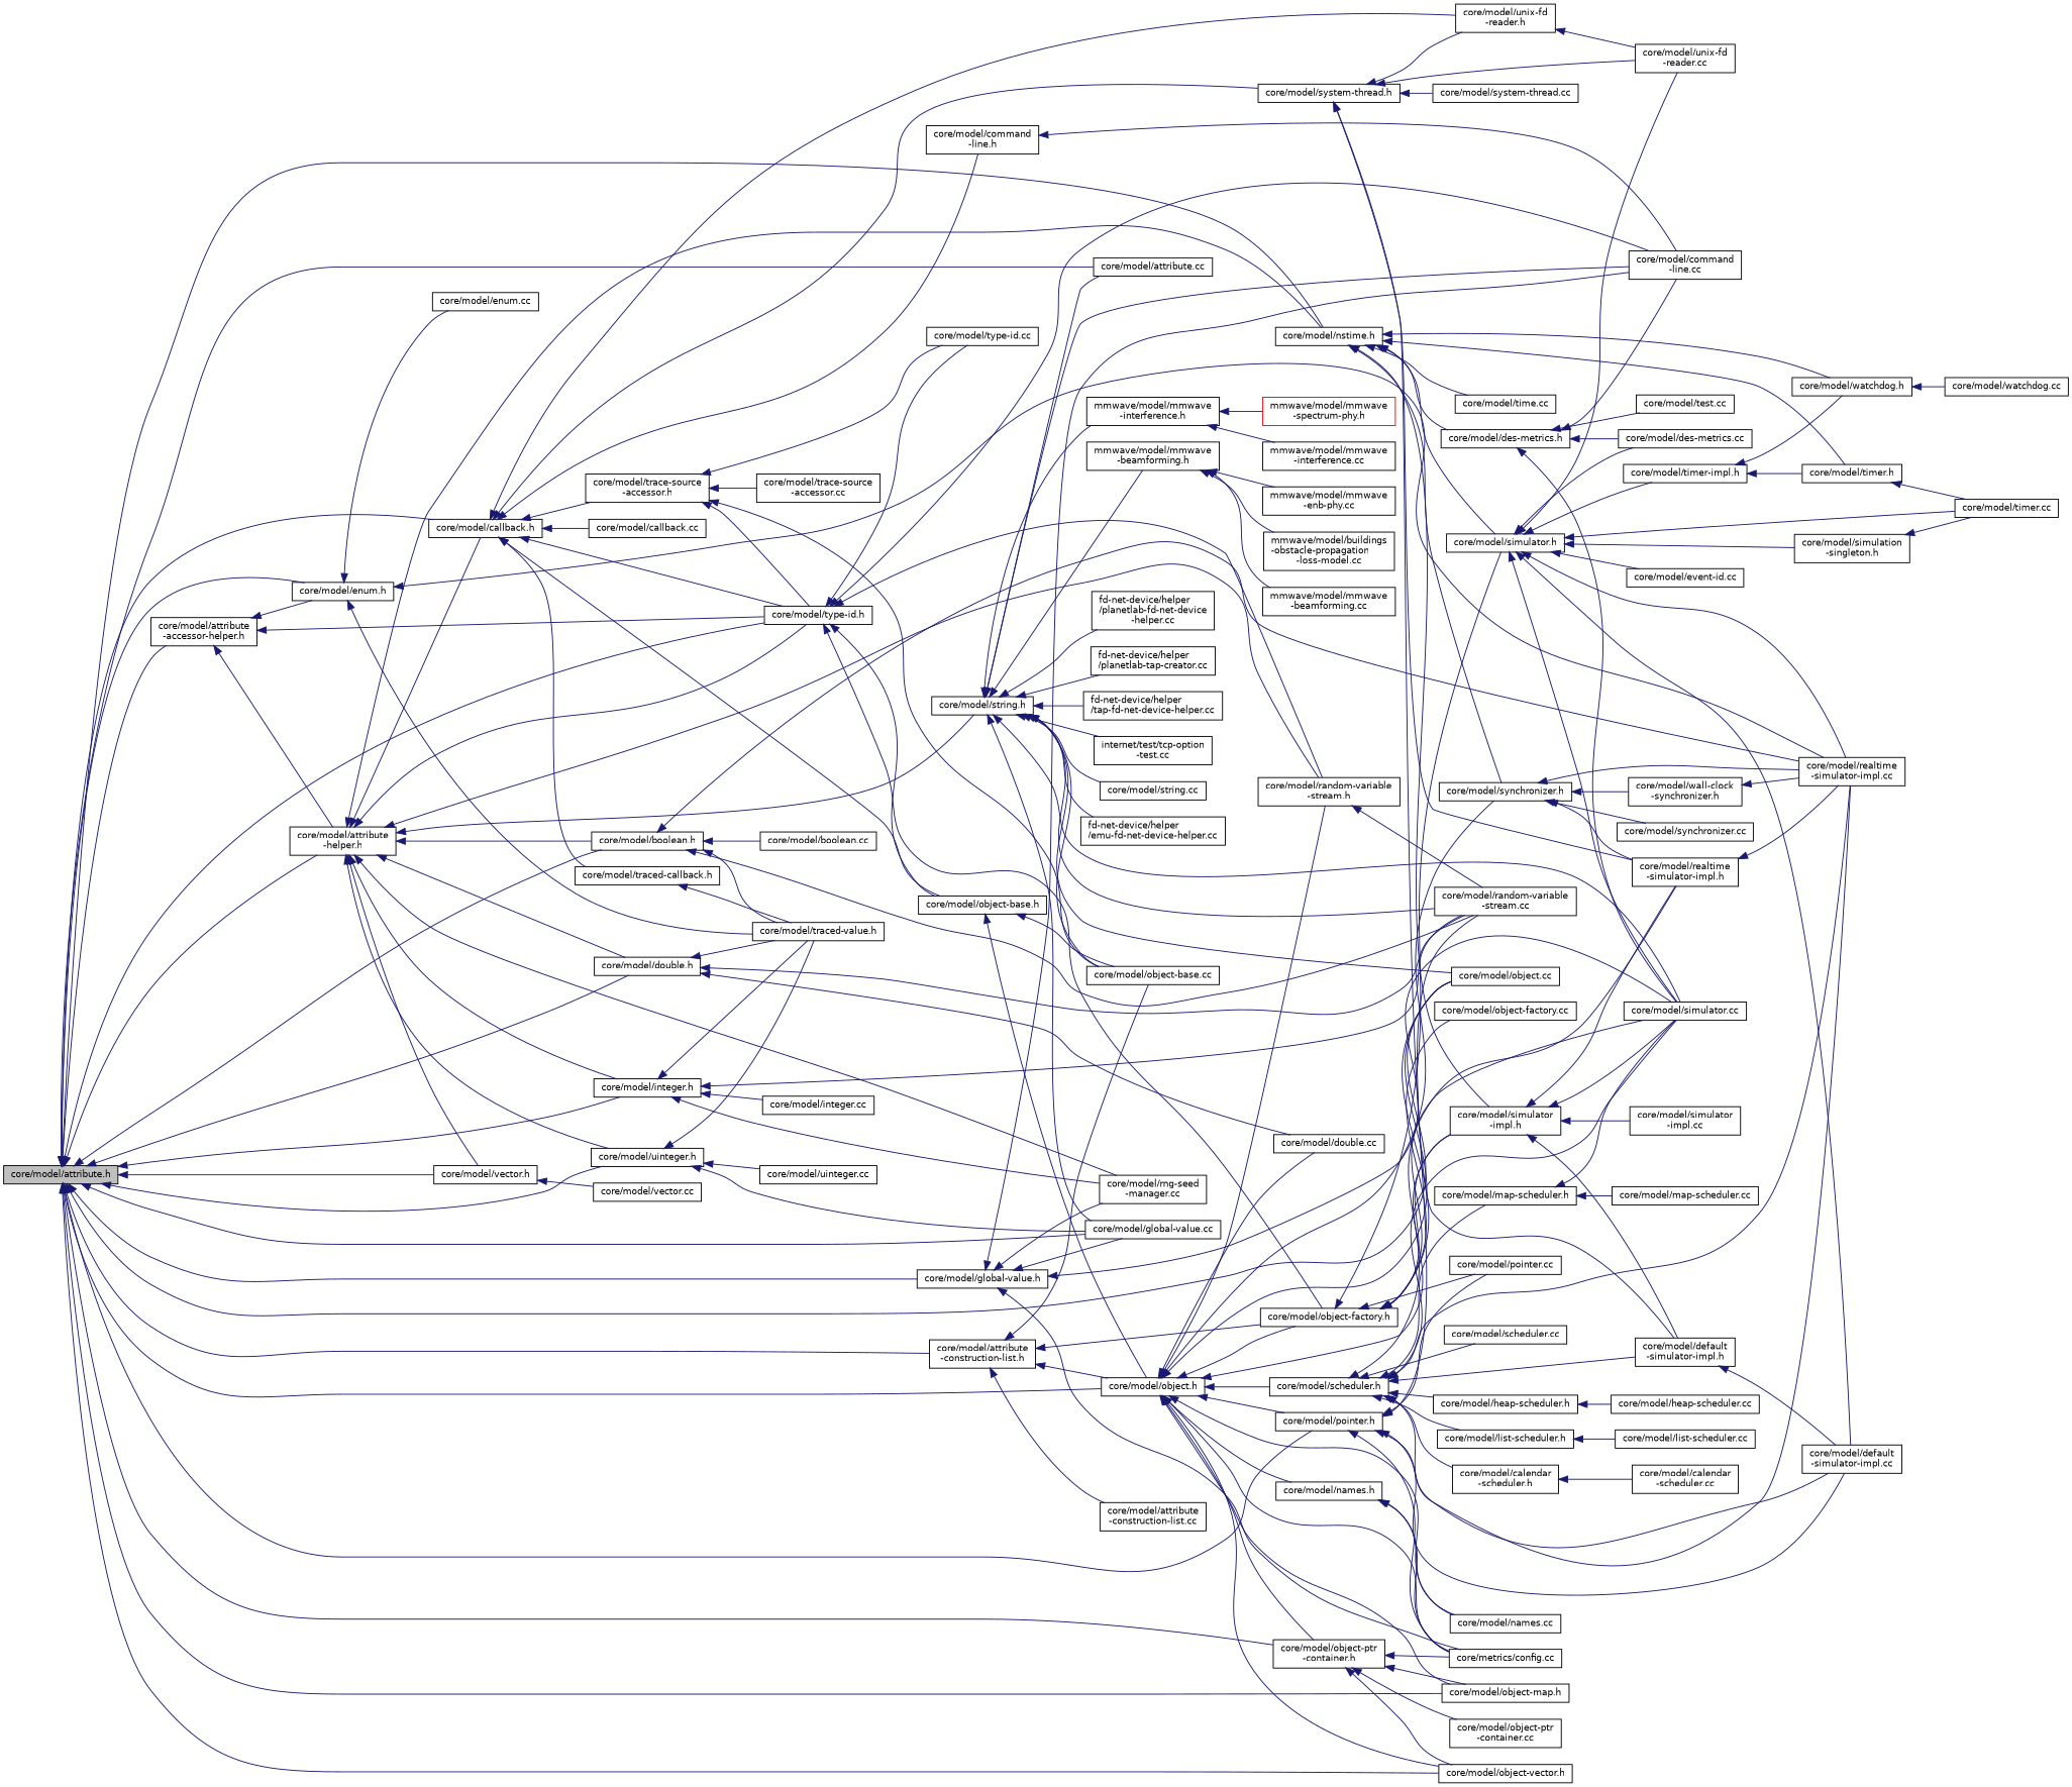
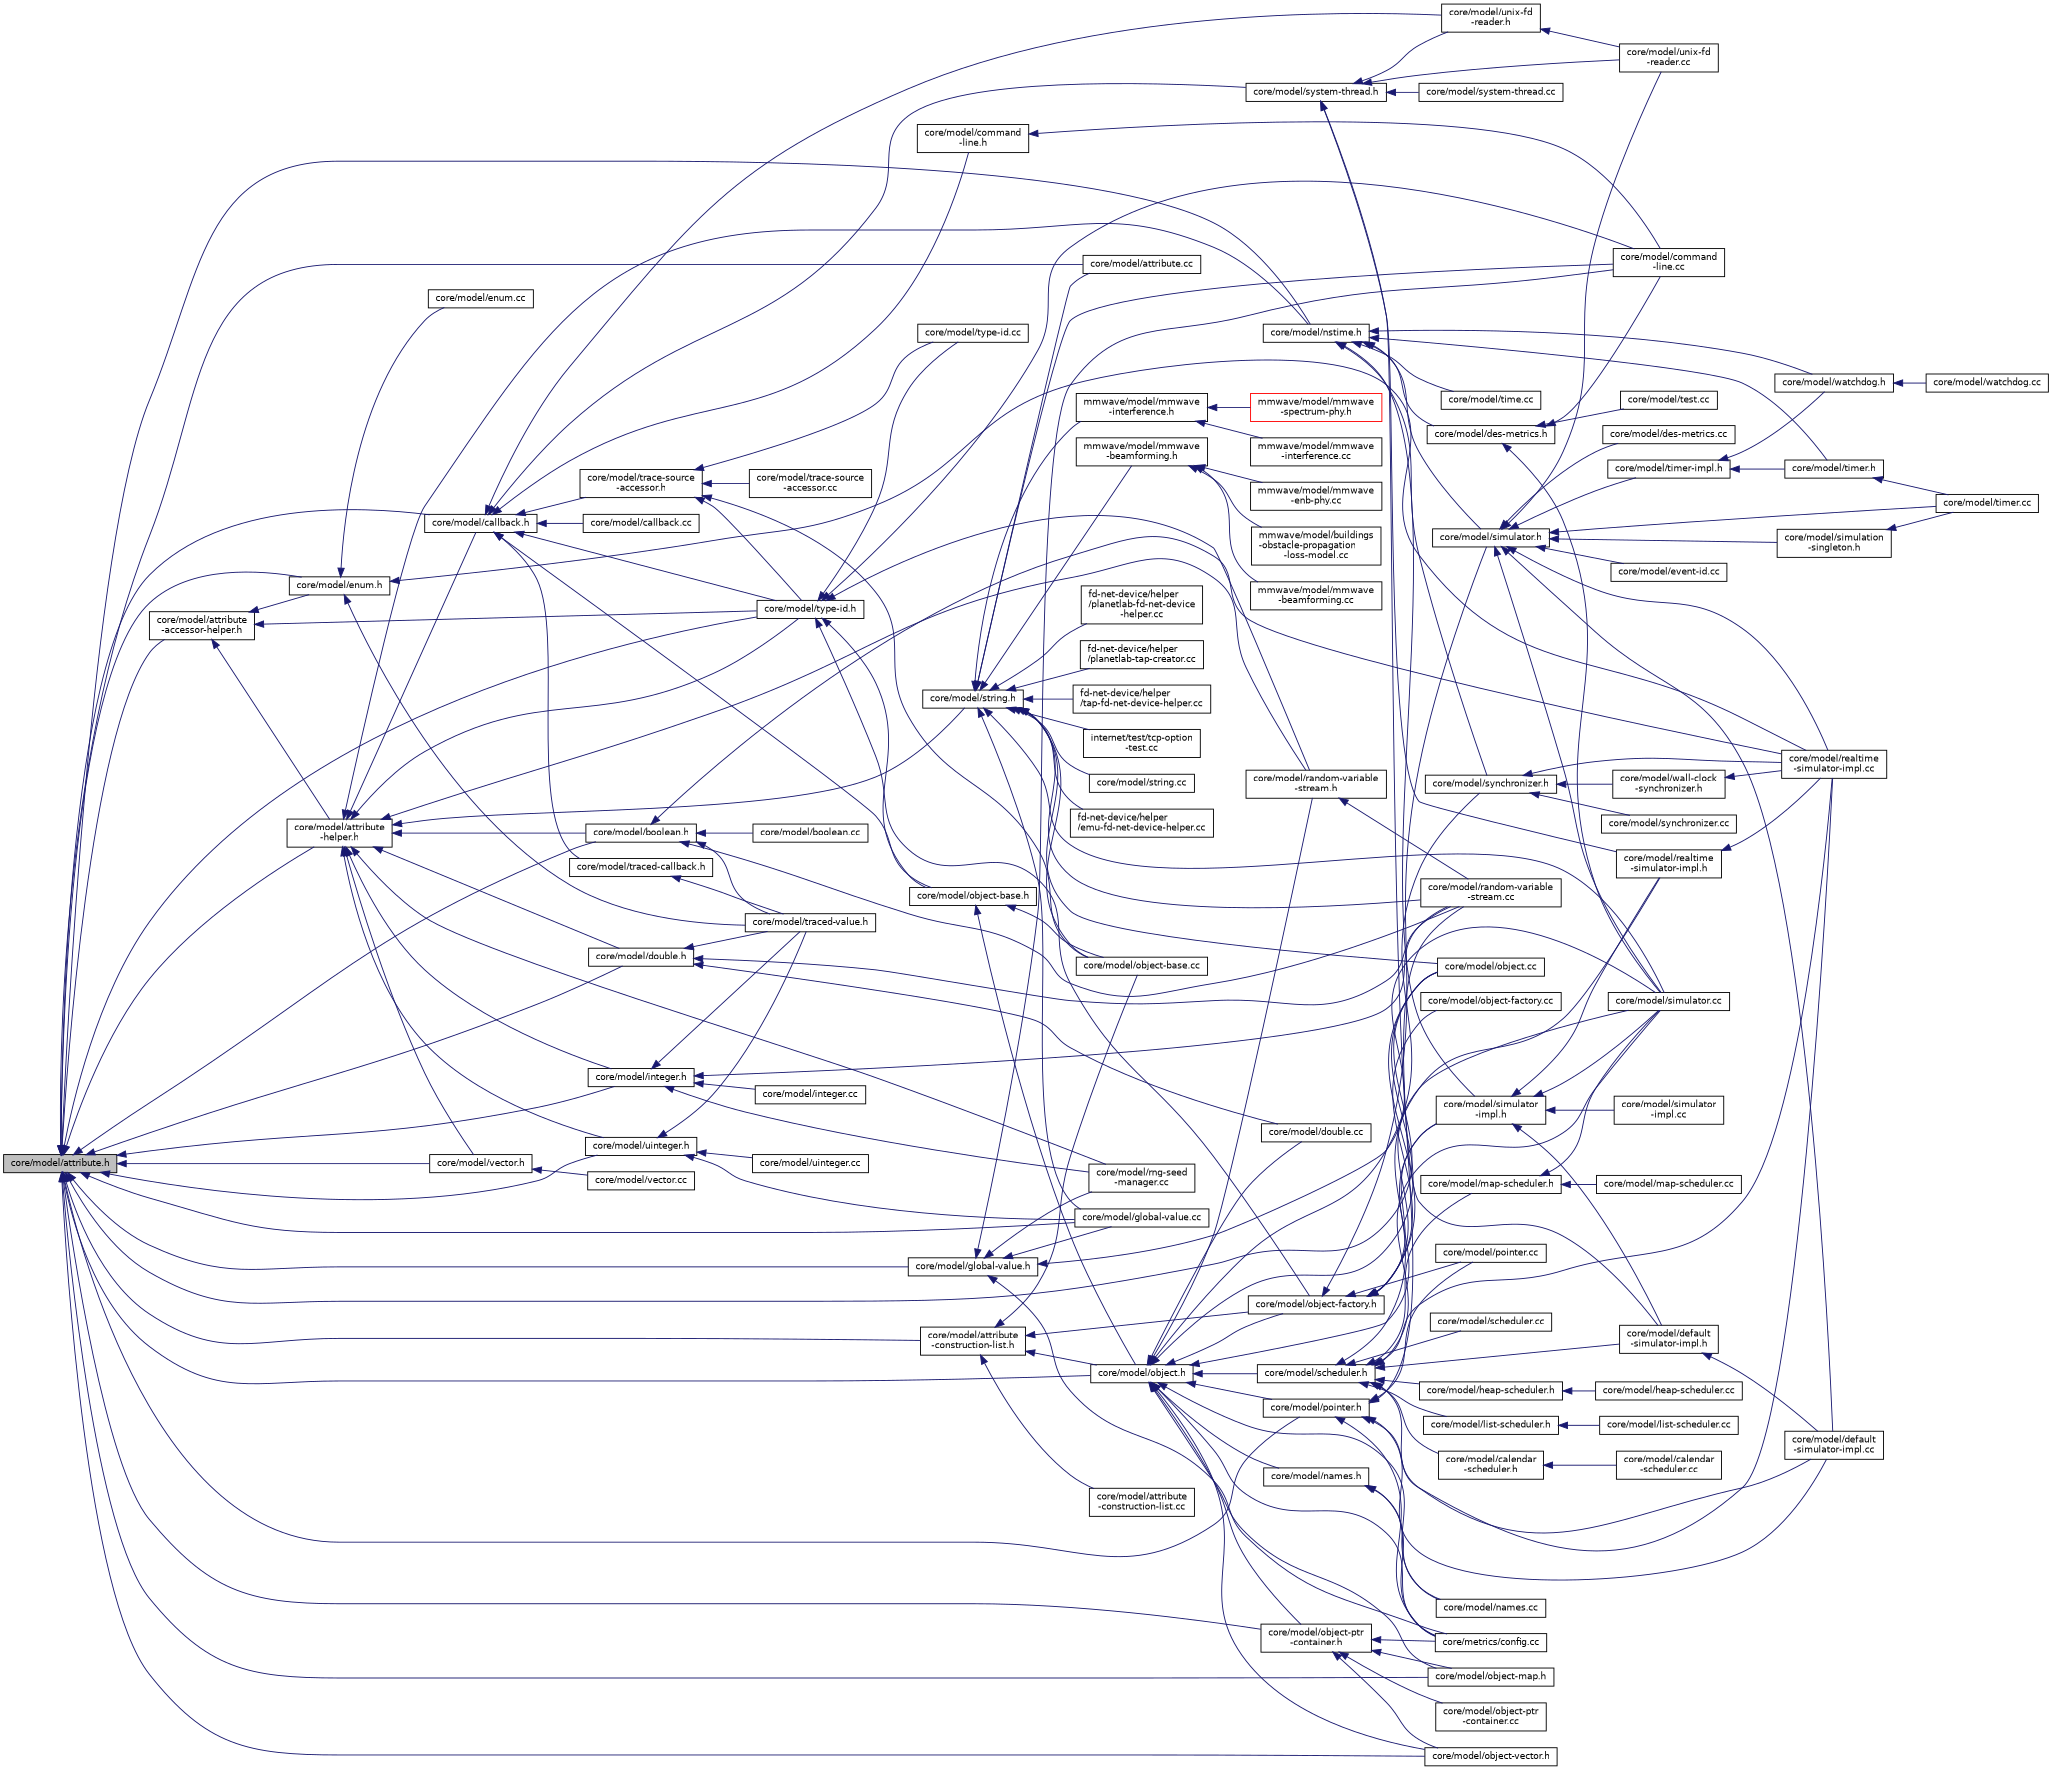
  digraph {
    rankdir=LR
    node [color=black fillcolor=white fontname=Helvetica fontsize=10 shape=record style=filled]
    edge [color=midnightblue dir=back fontname=Helvetica fontsize=10 labelfontname=Helvetica labelfontsize=10 style=solid]
    n1 [fillcolor=grey75 fontcolor=black height=0.2 label="core/model/attribute.h" width=0.4]
    n2 [height=0.2 label="core/model/attribute\l-accessor-helper.h" width=0.4]
    n3 [height=0.2 label="core/model/attribute\l-helper.h" width=0.4]
    n4 [height=0.2 label="core/model/attribute.cc" width=0.4]
    n5 [height=0.2 label="core/model/global-value.cc" width=0.4]
    n6 [height=0.2 label="core/model/object.cc" width=0.4]
    n7 [height=0.2 label="core/model/boolean.h" width=0.4]
    n8 [height=0.2 label="core/model/callback.h" width=0.4]
    n9 [height=0.2 label="core/model/type-id.h" width=0.4]
    n10 [height=0.2 label="core/model/object.h" width=0.4]
    n11 [height=0.2 label="core/model/object-ptr\l-container.h" width=0.4]
    n12 [height=0.2 label="core/model/object-map.h" width=0.4]
    n13 [height=0.2 label="core/model/object-vector.h" width=0.4]
    n14 [height=0.2 label="core/model/pointer.h" width=0.4]
    n15 [height=0.2 label="core/model/nstime.h" width=0.4]
    n16 [height=0.2 label="core/model/double.h" width=0.4]
    n17 [height=0.2 label="core/model/uinteger.h" width=0.4]
    n18 [height=0.2 label="core/model/integer.h" width=0.4]
    n19 [height=0.2 label="core/model/vector.h" width=0.4]
    n20 [height=0.2 label="core/model/enum.h" width=0.4]
    n21 [height=0.2 label="core/model/attribute\l-construction-list.h" width=0.4]
    n22 [height=0.2 label="core/model/global-value.h" width=0.4]
    n23 [height=0.2 label="core/model/string.h" width=0.4]
    n24 [height=0.2 label="core/model/random-variable\l-stream.h" width=0.4]
    n25 [height=0.2 label="core/model/rng-seed\l-manager.cc" width=0.4]
    n26 [height=0.2 label="core/model/random-variable\l-stream.cc" width=0.4]
    n27 [height=0.2 label="core/model/boolean.cc" width=0.4]
    n28 [height=0.2 label="core/model/realtime\l-simulator-impl.cc" width=0.4]
    n29 [height=0.2 label="core/model/traced-value.h" width=0.4]
    n30 [height=0.2 label="core/model/trace-source\l-accessor.h" width=0.4]
    n31 [height=0.2 label="core/model/object-base.h" width=0.4]
    n32 [height=0.2 label="core/model/callback.cc" width=0.4]
    n33 [height=0.2 label="core/model/command\l-line.h" width=0.4]
    n34 [height=0.2 label="core/model/system-thread.h" width=0.4]
    n35 [height=0.2 label="core/model/unix-fd\l-reader.h" width=0.4]
    n36 [height=0.2 label="core/model/traced-callback.h" width=0.4]
    n37 [height=0.2 label="core/model/command\l-line.cc" width=0.4]
    n38 [height=0.2 label="core/model/type-id.cc" width=0.4]
    n39 [height=0.2 label="core/model/object-factory.h" width=0.4]
    n40 [height=0.2 label="core/model/scheduler.h" width=0.4]
    n41 [height=0.2 label="core/metrics/config.cc" width=0.4]
    n42 [height=0.2 label="core/model/names.h" width=0.4]
    n43 [height=0.2 label="core/model/names.cc" width=0.4]
    n44 [height=0.2 label="core/model/simulator\l-impl.h" width=0.4]
    n45 [height=0.2 label="core/model/double.cc" width=0.4]
    n46 [height=0.2 label="core/model/synchronizer.h" width=0.4]
    n47 [height=0.2 label="core/model/object-ptr\l-container.cc" width=0.4]
    n48 [height=0.2 label="core/model/default\l-simulator-impl.cc" width=0.4]
    n49 [height=0.2 label="core/model/pointer.cc" width=0.4]
    n50 [height=0.2 label="core/model/simulator.h" width=0.4]
    n51 [height=0.2 label="core/model/timer.h" width=0.4]
    n52 [height=0.2 label="core/model/watchdog.h" width=0.4]
    n53 [height=0.2 label="core/model/des-metrics.h" width=0.4]
    n54 [height=0.2 label="core/model/time.cc" width=0.4]
    n55 [height=0.2 label="core/model/uinteger.cc" width=0.4]
    n56 [height=0.2 label="core/model/integer.cc" width=0.4]
    n57 [height=0.2 label="core/model/vector.cc" width=0.4]
    n58 [height=0.2 label="core/model/enum.cc" width=0.4]
    n59 [height=0.2 label="core/model/object-base.cc" width=0.4]
    n60 [height=0.2 label="core/model/attribute\l-construction-list.cc" width=0.4]
    n61 [height=0.2 label="core/model/simulator.cc" width=0.4]
    n62 [height=0.2 label="core/model/string.cc" width=0.4]
    n63 [height=0.2 label="fd-net-device/helper\l/emu-fd-net-device-helper.cc" width=0.4]
    n64 [height=0.2 label="fd-net-device/helper\l/planetlab-fd-net-device\l-helper.cc" width=0.4]
    n65 [height=0.2 label="fd-net-device/helper\l/planetlab-tap-creator.cc" width=0.4]
    n66 [height=0.2 label="fd-net-device/helper\l/tap-fd-net-device-helper.cc" width=0.4]
    n67 [height=0.2 label="internet/test/tcp-option\l-test.cc" width=0.4]
    n68 [height=0.2 label="mmwave/model/mmwave\l-beamforming.h" width=0.4]
    n69 [height=0.2 label="mmwave/model/mmwave\l-interference.h" width=0.4]
    n70 [height=0.2 label="mmwave/model/buildings\l-obstacle-propagation\l-loss-model.cc" width=0.4]
    n71 [height=0.2 label="mmwave/model/mmwave\l-beamforming.cc" width=0.4]
    n72 [height=0.2 label="mmwave/model/mmwave\l-enb-phy.cc" width=0.4]
    n73 [color=red height=0.2 label="mmwave/model/mmwave\l-spectrum-phy.h" width=0.4]
    n74 [height=0.2 label="mmwave/model/mmwave\l-interference.cc" width=0.4]
    n75 [height=0.2 label="core/model/trace-source\l-accessor.cc" width=0.4]
    n76 [height=0.2 label="core/model/default\l-simulator-impl.h" width=0.4]
    n77 [height=0.2 label="core/model/realtime\l-simulator-impl.h" width=0.4]
    n78 [height=0.2 label="core/model/unix-fd\l-reader.cc" width=0.4]
    n79 [height=0.2 label="core/model/system-thread.cc" width=0.4]
    n80 [height=0.2 label="core/model/object-factory.cc" width=0.4]
    n81 [height=0.2 label="core/model/calendar\l-scheduler.h" width=0.4]
    n82 [height=0.2 label="core/model/heap-scheduler.h" width=0.4]
    n83 [height=0.2 label="core/model/list-scheduler.h" width=0.4]
    n84 [height=0.2 label="core/model/map-scheduler.h" width=0.4]
    n85 [height=0.2 label="core/model/scheduler.cc" width=0.4]
    n86 [height=0.2 label="core/model/simulator\l-impl.cc" width=0.4]
    n87 [height=0.2 label="core/model/wall-clock\l-synchronizer.h" width=0.4]
    n88 [height=0.2 label="core/model/synchronizer.cc" width=0.4]
    n89 [height=0.2 label="core/model/calendar\l-scheduler.cc" width=0.4]
    n90 [height=0.2 label="core/model/heap-scheduler.cc" width=0.4]
    n91 [height=0.2 label="core/model/list-scheduler.cc" width=0.4]
    n92 [height=0.2 label="core/model/map-scheduler.cc" width=0.4]
    n93 [height=0.2 label="core/model/des-metrics.cc" width=0.4]
    n94 [height=0.2 label="core/model/event-id.cc" width=0.4]
    n95 [height=0.2 label="core/model/simulation\l-singleton.h" width=0.4]
    n96 [height=0.2 label="core/model/timer.cc" width=0.4]
    n97 [height=0.2 label="core/model/timer-impl.h" width=0.4]
    n98 [height=0.2 label="core/model/watchdog.cc" width=0.4]
    n99 [height=0.2 label="core/model/test.cc" width=0.4]
    n1 -> n2
    n1 -> n3
    n1 -> n4
    n1 -> n5
    n1 -> n6
    n1 -> n7
    n1 -> n8
    n1 -> n9
    n1 -> n10
    n1 -> n11
    n1 -> n12
    n1 -> n13
    n1 -> n14
    n1 -> n15
    n1 -> n16
    n1 -> n17
    n1 -> n18
    n1 -> n19
    n1 -> n20
    n1 -> n21
    n1 -> n22
    n2 -> n3
    n2 -> n9
    n2 -> n20
    n3 -> n7
    n3 -> n8
    n3 -> n9
    n3 -> n15
    n3 -> n16
    n3 -> n17
    n3 -> n18
    n3 -> n19
    n3 -> n23
    n3 -> n24
    n3 -> n25
    n7 -> n26
    n7 -> n27
    n7 -> n28
    n7 -> n29
    n8 -> n9
    n8 -> n30
    n8 -> n31
    n8 -> n32
    n8 -> n33
    n8 -> n34
    n8 -> n35
    n8 -> n36
    n9 -> n24
    n9 -> n31
    n9 -> n37
    n9 -> n38
    n9 -> n39
    n10 -> n6
    n10 -> n11
    n10 -> n12
    n10 -> n13
    n10 -> n14
    n10 -> n24
    n10 -> n39
    n10 -> n40
    n10 -> n41
    n10 -> n42
    n10 -> n43
    n10 -> n44
    n10 -> n45
    n10 -> n46
    n11 -> n12
    n11 -> n13
    n11 -> n41
    n11 -> n47
    n14 -> n26
    n14 -> n28
    n14 -> n41
    n14 -> n48
    n14 -> n49
    n15 -> n44
    n15 -> n46
    n15 -> n50
    n15 -> n51
    n15 -> n52
    n15 -> n53
    n15 -> n54
    n16 -> n26
    n16 -> n29
    n16 -> n45
    n17 -> n5
    n17 -> n29
    n17 -> n55
    n18 -> n25
    n18 -> n26
    n18 -> n29
    n18 -> n56
    n19 -> n57
    n20 -> n28
    n20 -> n29
    n20 -> n58
    n21 -> n10
    n21 -> n39
    n21 -> n59
    n21 -> n60
    n22 -> n5
    n22 -> n25
    n22 -> n37
    n22 -> n41
    n22 -> n61
    n23 -> n4
    n23 -> n5
    n23 -> n6
    n23 -> n26
    n23 -> n37
    n23 -> n59
    n23 -> n61
    n23 -> n62
    n23 -> n63
    n23 -> n64
    n23 -> n65
    n23 -> n66
    n23 -> n67
    n23 -> n68
    n23 -> n69
    n24 -> n26
    n30 -> n9
    n30 -> n38
    n30 -> n59
    n30 -> n75
    n31 -> n10
    n31 -> n59
    n33 -> n37
    n34 -> n35
    n34 -> n76
    n34 -> n77
    n34 -> n78
    n34 -> n79
    n35 -> n78
    n36 -> n29
    n39 -> n6
    n39 -> n44
    n39 -> n49
    n39 -> n50
    n39 -> n61
    n39 -> n80
    n40 -> n28
    n40 -> n48
    n40 -> n61
    n40 -> n76
    n40 -> n77
    n40 -> n81
    n40 -> n82
    n40 -> n83
    n40 -> n84
    n40 -> n85
    n42 -> n41
    n42 -> n43
    n44 -> n61
    n44 -> n76
    n44 -> n77
    n44 -> n86
    n46 -> n28
-   n46 -> n77
    n46 -> n87
    n46 -> n88
    n50 -> n28
    n50 -> n48
    n50 -> n61
    n50 -> n78
    n50 -> n93
    n50 -> n94
    n50 -> n95
    n50 -> n96
    n50 -> n97
    n51 -> n96
    n52 -> n98
    n53 -> n37
    n53 -> n61
-   n53 -> n93
    n53 -> n99
    n68 -> n70
    n68 -> n71
    n68 -> n72
    n69 -> n73
    n69 -> n74
    n76 -> n48
    n77 -> n28
    n81 -> n89
    n82 -> n90
    n83 -> n91
    n84 -> n61
    n84 -> n92
    n87 -> n28
    n95 -> n96
    n97 -> n51
    n97 -> n52
  }
